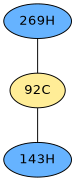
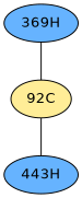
  graph {
    fontname="DejaVu Sans"
    node [fillcolor="#66B3FF" fontname="DejaVu Sans" style=radial]
    edge [fontname="DejaVu Sans" penwidth=1]
    "92C" [fillcolor="#FFED97"]
-   "269H"
-   "143H"
+   "269H" [label="369H"]
+   "143H" [label="443H"]
    "92C" -- "143H"
    "269H" -- "92C"
  }
